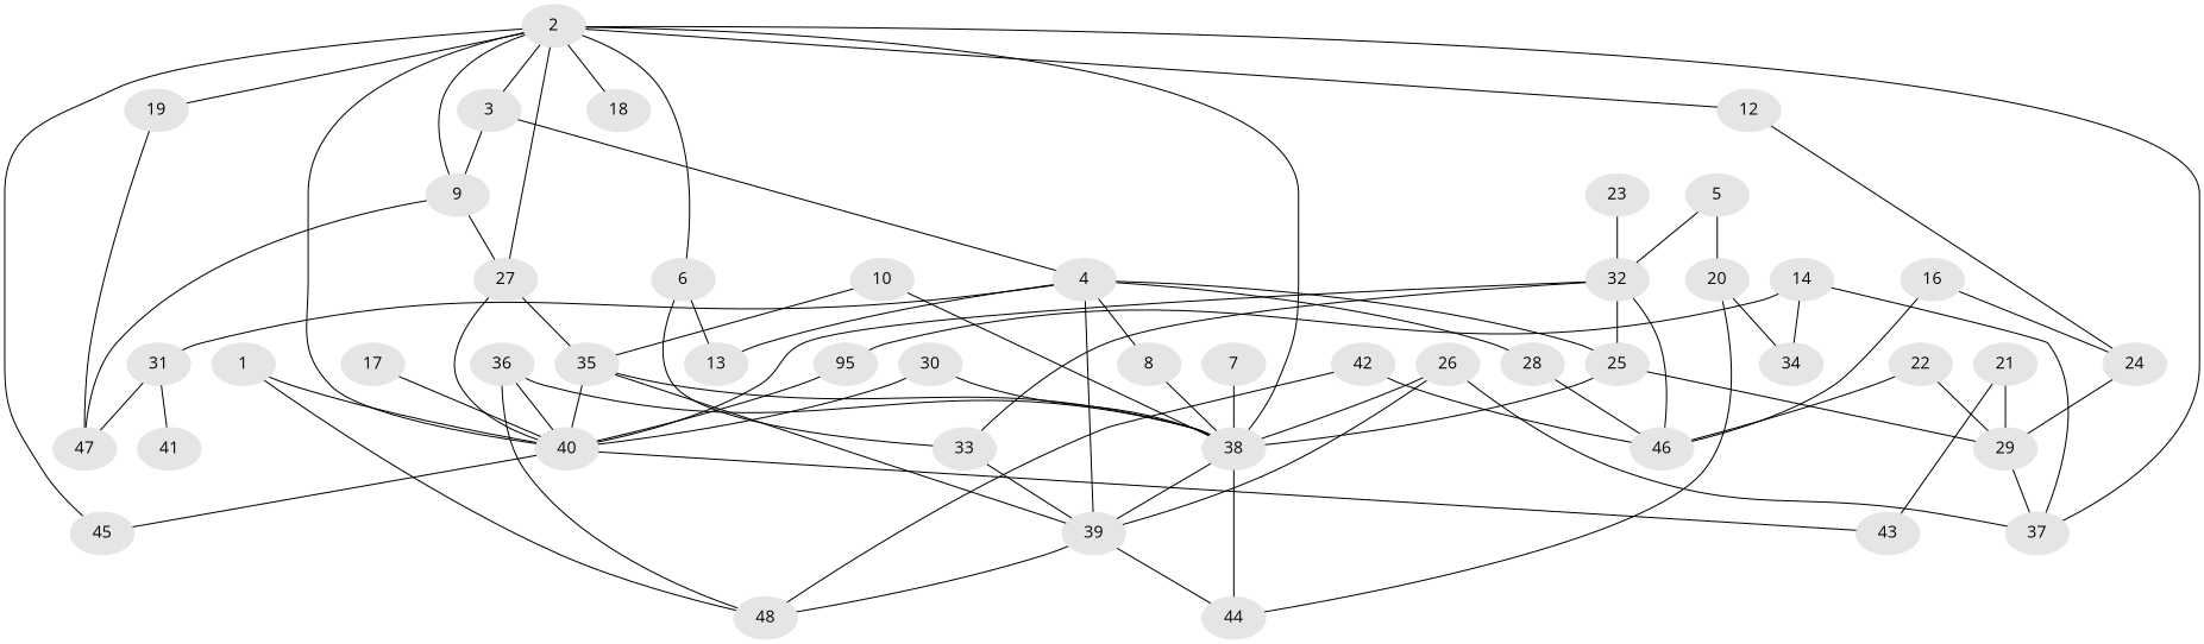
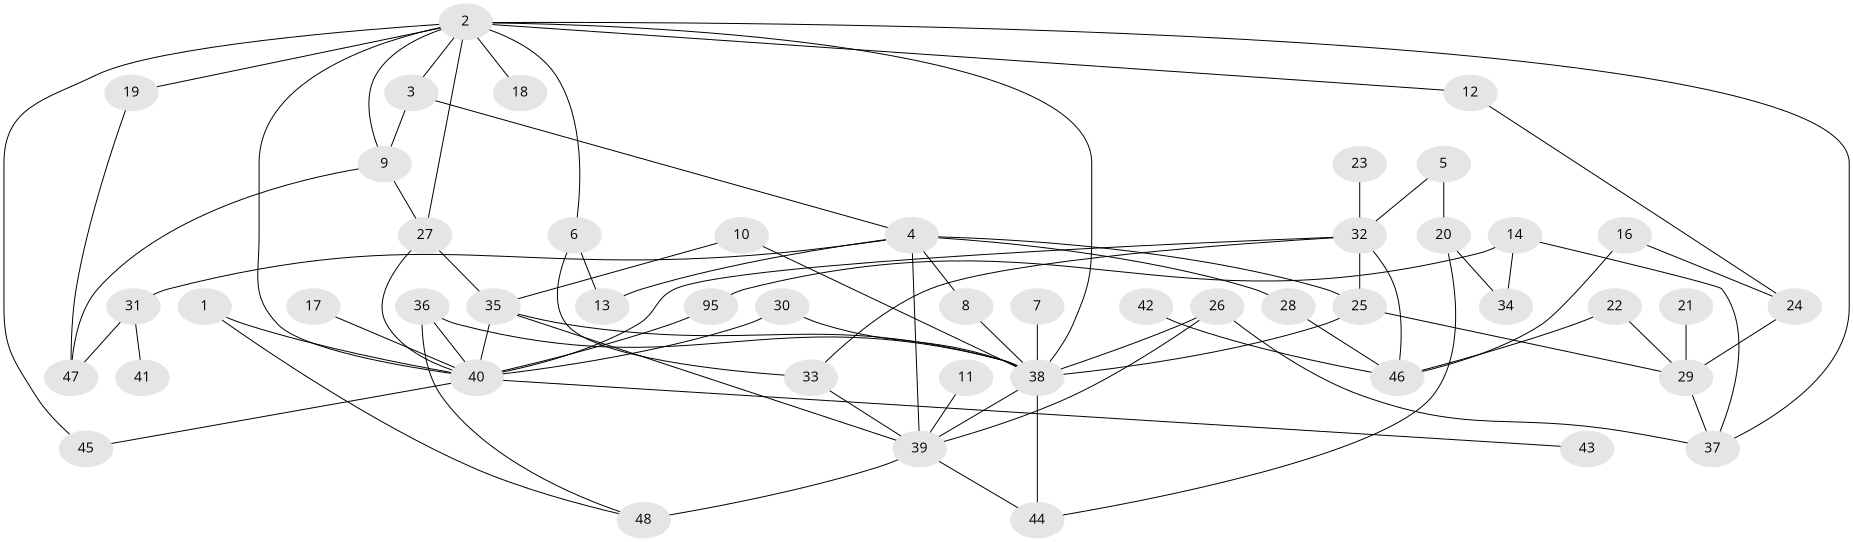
  graph {
    fontname="Open Sans"
    node [color=gray90 fontname="Open Sans" style=filled]
    edge [fontname="Open Sans" weight=1.0]
    1
    40
    48
    45
    43
    2
    3
    6
    9
    12
    18
    19
    27
    37
    38
    4
    13
    33
    47
    24
    35
    39
    44
    8
    25
    28
    31
    29
    46
    41
    5
    20
    32
    34
    7
    10
+   11
    14
    n39 [label=95]
    16
    17
    21
    22
    23
    26
    30
    36
    42
    1 -- 40
    1 -- 48
    40 -- 45
    40 -- 43
    2 -- 40
    2 -- 45
    2 -- 3
    2 -- 6
    2 -- 9
    2 -- 12
    2 -- 18
    2 -- 19
    2 -- 27
    2 -- 37
    2 -- 38
    3 -- 9
    3 -- 4
    6 -- 13
    6 -- 33
    9 -- 27
    9 -- 47
    12 -- 24
    19 -- 47
    27 -- 40
    27 -- 35
    38 -- 39
    38 -- 44
    4 -- 13
    4 -- 39 [weight=2.0]
    4 -- 8
    4 -- 25
    4 -- 28
    4 -- 31
    33 -- 39 [weight=2.0]
    24 -- 29
    35 -- 40
    35 -- 38
    35 -- 39
    39 -- 48
    39 -- 44
    8 -- 38
    25 -- 38
    25 -- 29
    28 -- 46
    31 -- 47
    31 -- 41
    29 -- 37
    5 -- 20 [weight=2.0]
    5 -- 32
    20 -- 44
    20 -- 34
    32 -- 40
    32 -- 33
    32 -- 25
    32 -- 46
    7 -- 38
    10 -- 38
    10 -- 35
+   11 -- 39
    14 -- 37
    14 -- 34
    14 -- n39
    n39 -- 40
    16 -- 24
    16 -- 46
    17 -- 40
-   21 -- 43
    21 -- 29
    22 -- 29
    22 -- 46
    23 -- 32
    26 -- 37
    26 -- 38
    26 -- 39
    30 -- 40
    30 -- 38
    36 -- 40
    36 -- 48
    36 -- 38 [weight=2.0]
-   42 -- 48
    42 -- 46
  }
